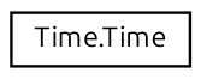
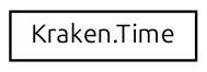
  digraph {
    rankdir=LR
    fontname=Ubuntu
-   n1 [color=black fillcolor=white fontname=Ubuntu fontsize=10 height=0.2 label="Time.Time" shape=record style=filled width=0.4]
+   n1 [color=black fillcolor=white fontname=Ubuntu fontsize=10 height=0.2 label="Kraken.Time" shape=record style=filled width=0.4]
  }
